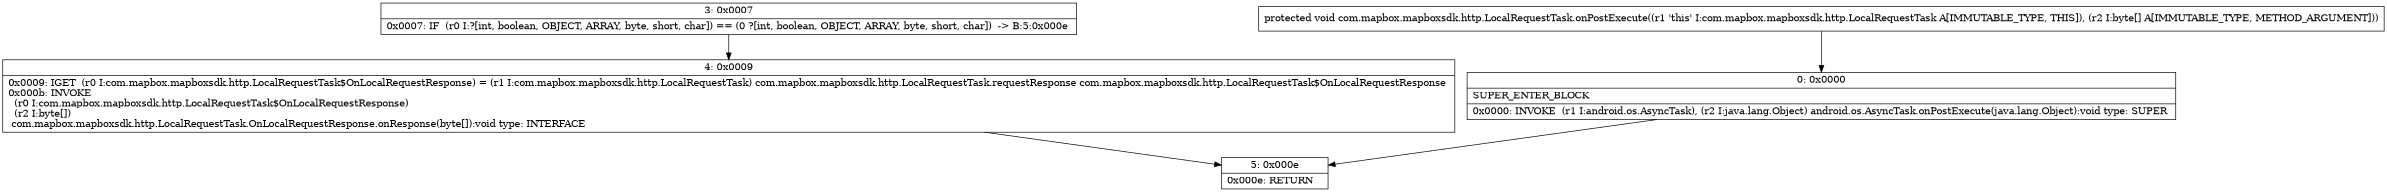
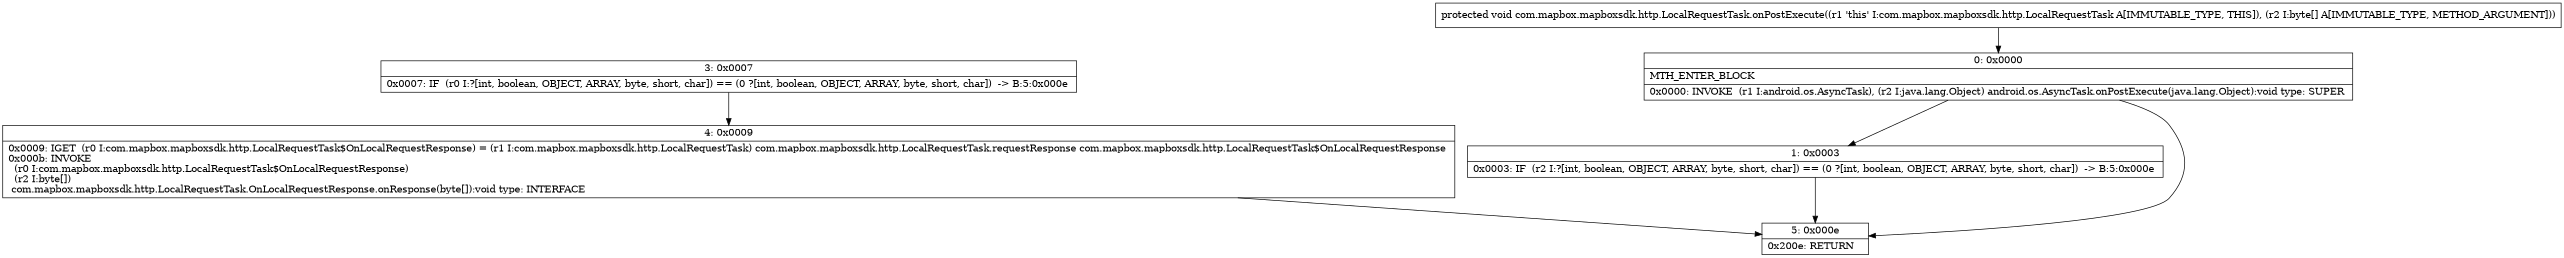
  digraph {
    node [shape=record]
-   n1 [label="{0\:\ 0x0000|SUPER_ENTER_BLOCK\l|0x0000: INVOKE  (r1 I:android.os.AsyncTask), (r2 I:java.lang.Object) android.os.AsyncTask.onPostExecute(java.lang.Object):void type: SUPER \l}"]
-   n3 [label="{5\:\ 0x000e|0x000e: RETURN   \l}"]
+   n1 [label="{0\:\ 0x0000|MTH_ENTER_BLOCK\l|0x0000: INVOKE  (r1 I:android.os.AsyncTask), (r2 I:java.lang.Object) android.os.AsyncTask.onPostExecute(java.lang.Object):void type: SUPER \l}"]
+   n2 [label="{1\:\ 0x0003|0x0003: IF  (r2 I:?[int, boolean, OBJECT, ARRAY, byte, short, char]) == (0 ?[int, boolean, OBJECT, ARRAY, byte, short, char])  \-\> B:5:0x000e \l}"]
+   n3 [label="{5\:\ 0x000e|0x200e: RETURN   \l}"]
    n4 [label="{3\:\ 0x0007|0x0007: IF  (r0 I:?[int, boolean, OBJECT, ARRAY, byte, short, char]) == (0 ?[int, boolean, OBJECT, ARRAY, byte, short, char])  \-\> B:5:0x000e \l}"]
    n5 [label="{4\:\ 0x0009|0x0009: IGET  (r0 I:com.mapbox.mapboxsdk.http.LocalRequestTask$OnLocalRequestResponse) = (r1 I:com.mapbox.mapboxsdk.http.LocalRequestTask) com.mapbox.mapboxsdk.http.LocalRequestTask.requestResponse com.mapbox.mapboxsdk.http.LocalRequestTask$OnLocalRequestResponse \l0x000b: INVOKE  \l  (r0 I:com.mapbox.mapboxsdk.http.LocalRequestTask$OnLocalRequestResponse)\l  (r2 I:byte[])\l com.mapbox.mapboxsdk.http.LocalRequestTask.OnLocalRequestResponse.onResponse(byte[]):void type: INTERFACE \l}"]
    n6 [label="{protected void com.mapbox.mapboxsdk.http.LocalRequestTask.onPostExecute((r1 'this' I:com.mapbox.mapboxsdk.http.LocalRequestTask A[IMMUTABLE_TYPE, THIS]), (r2 I:byte[] A[IMMUTABLE_TYPE, METHOD_ARGUMENT])) }"]
+   n1 -> n2
    n1 -> n3
+   n2 -> n3
    n4 -> n5 [style=solid]
    n5 -> n3
    n6 -> n1
  }
